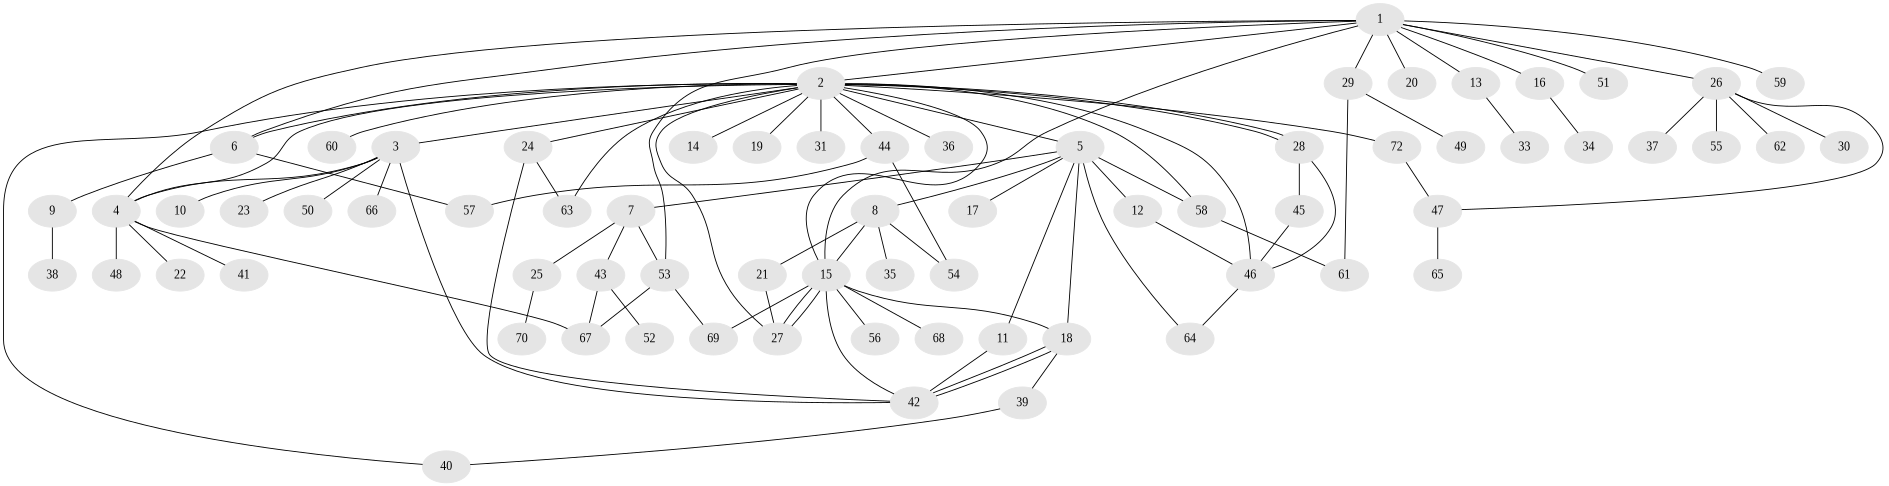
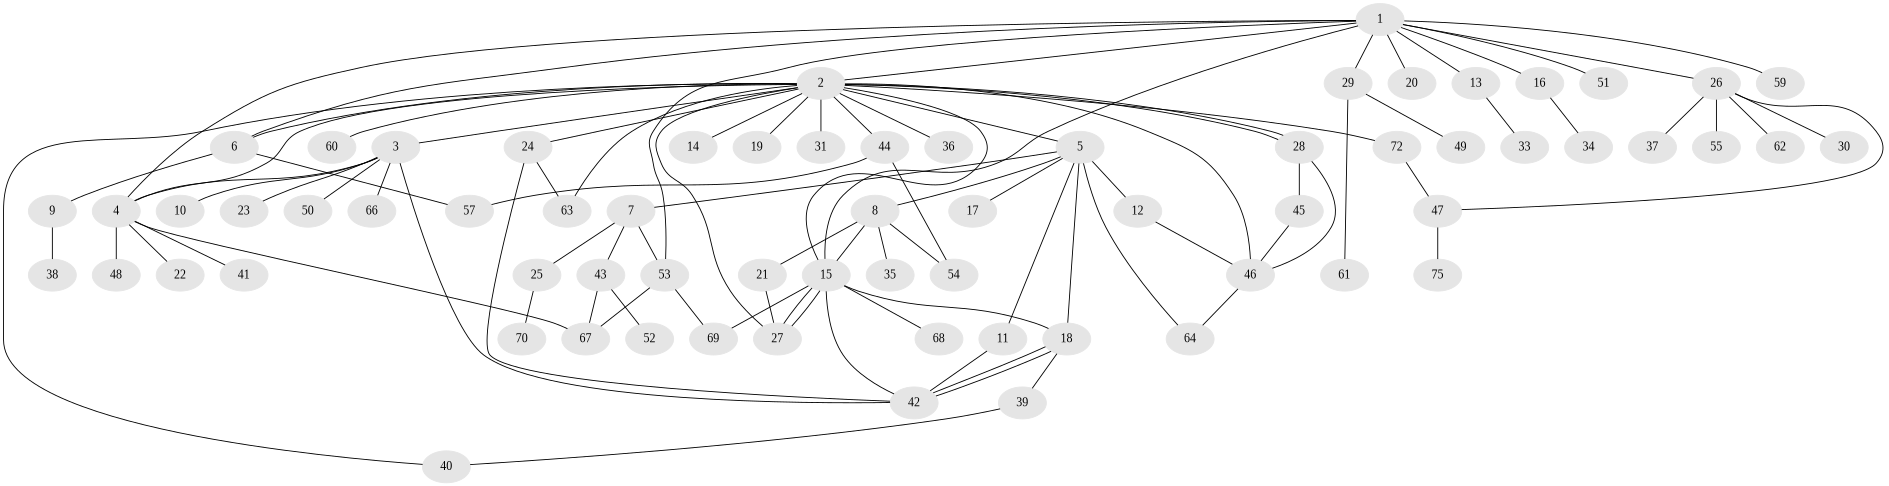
  graph {
    fontname="Liberation Serif"
    node [color=gray90 fontname="Liberation Serif" style=filled]
    edge [fontname="Liberation Serif"]
    1
    2
    4
    6
    13
    15
    16
    20
    26
    29
    51
    53
    59
    3
    5
    14
    19
    24
    28
    31
    n21 [label=72]
    36
    40
    44
    46
-   58
    60
    63
    27
    22
    41
    48
    67
    9
    57
    33
    42
    18
-   56
    68
    69
    34
    30
    37
    47
    55
    62
    49
    61
    10
    23
    50
    66
    7
    8
    11
    12
    17
    64
    45
    54
    25
    43
    21
    35
    39
    38
    70
    52
-   65
+   65 [label=75]
    1 -- 2
    1 -- 4
    1 -- 6
    1 -- 13
    1 -- 15
    1 -- 16
    1 -- 20
    1 -- 26
    1 -- 29
    1 -- 51
    1 -- 53
    1 -- 59
    2 -- 4
    2 -- 6
    2 -- 15
    2 -- 3
    2 -- 5
    2 -- 14
    2 -- 19
    2 -- 24
    2 -- 28
    2 -- 28
    2 -- 31
    2 -- n21
    2 -- 36
    2 -- 40
    2 -- 44
    2 -- 46
-   2 -- 58
    2 -- 60
    2 -- 63
    2 -- 27
    4 -- 22
    4 -- 41
    4 -- 48
    4 -- 67
    6 -- 9
    6 -- 57
    13 -- 33
    15 -- 27
    15 -- 27
    15 -- 42
    15 -- 18
-   15 -- 56
    15 -- 68
    15 -- 69
    16 -- 34
    26 -- 30
    26 -- 37
    26 -- 47
    26 -- 55
    26 -- 62
    29 -- 49
    29 -- 61
    53 -- 67
    53 -- 69
    3 -- 4
    3 -- 42
    3 -- 10
    3 -- 23
    3 -- 50
    3 -- 66
-   5 -- 58
    5 -- 18
    5 -- 7
    5 -- 8
    5 -- 11
    5 -- 12
    5 -- 17
    5 -- 64
    24 -- 63
    24 -- 42
    28 -- 46
    28 -- 45
    n21 -- 47
    44 -- 57
    44 -- 54
    46 -- 64
-   58 -- 61
    9 -- 38
    18 -- 42
    18 -- 42
    18 -- 39
    47 -- 65
    7 -- 53
    7 -- 25
    7 -- 43
    8 -- 15
    8 -- 54
    8 -- 21
    8 -- 35
    11 -- 42
    12 -- 46
    45 -- 46
    25 -- 70
    43 -- 67
    43 -- 52
    21 -- 27
    39 -- 40
  }
